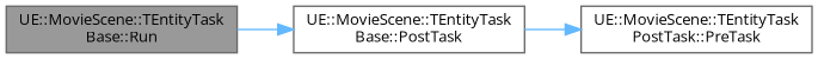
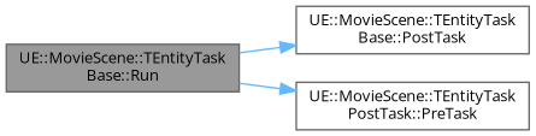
  digraph {
    fontname="Open Sans"
    rankdir=LR
    node [color=grey40 fillcolor=white fontname="Open Sans" fontsize=10 shape=box style=filled]
    edge [color=steelblue1 fontname="Open Sans" fontsize=10 labelfontname=Helvetica labelfontsize=10 style=solid]
    n1 [color=gray40 fillcolor=grey60 fontcolor=black height=0.2 label="UE::MovieScene::TEntityTask\lBase::Run" width=0.4]
    n2 [height=0.2 label="UE::MovieScene::TEntityTask\lBase::PostTask" width=0.4]
    n3 [height=0.2 label="UE::MovieScene::TEntityTask\lPostTask::PreTask" width=0.4]
    n1 -> n2
-   n2 -> n3
+   n1 -> n3
  }
